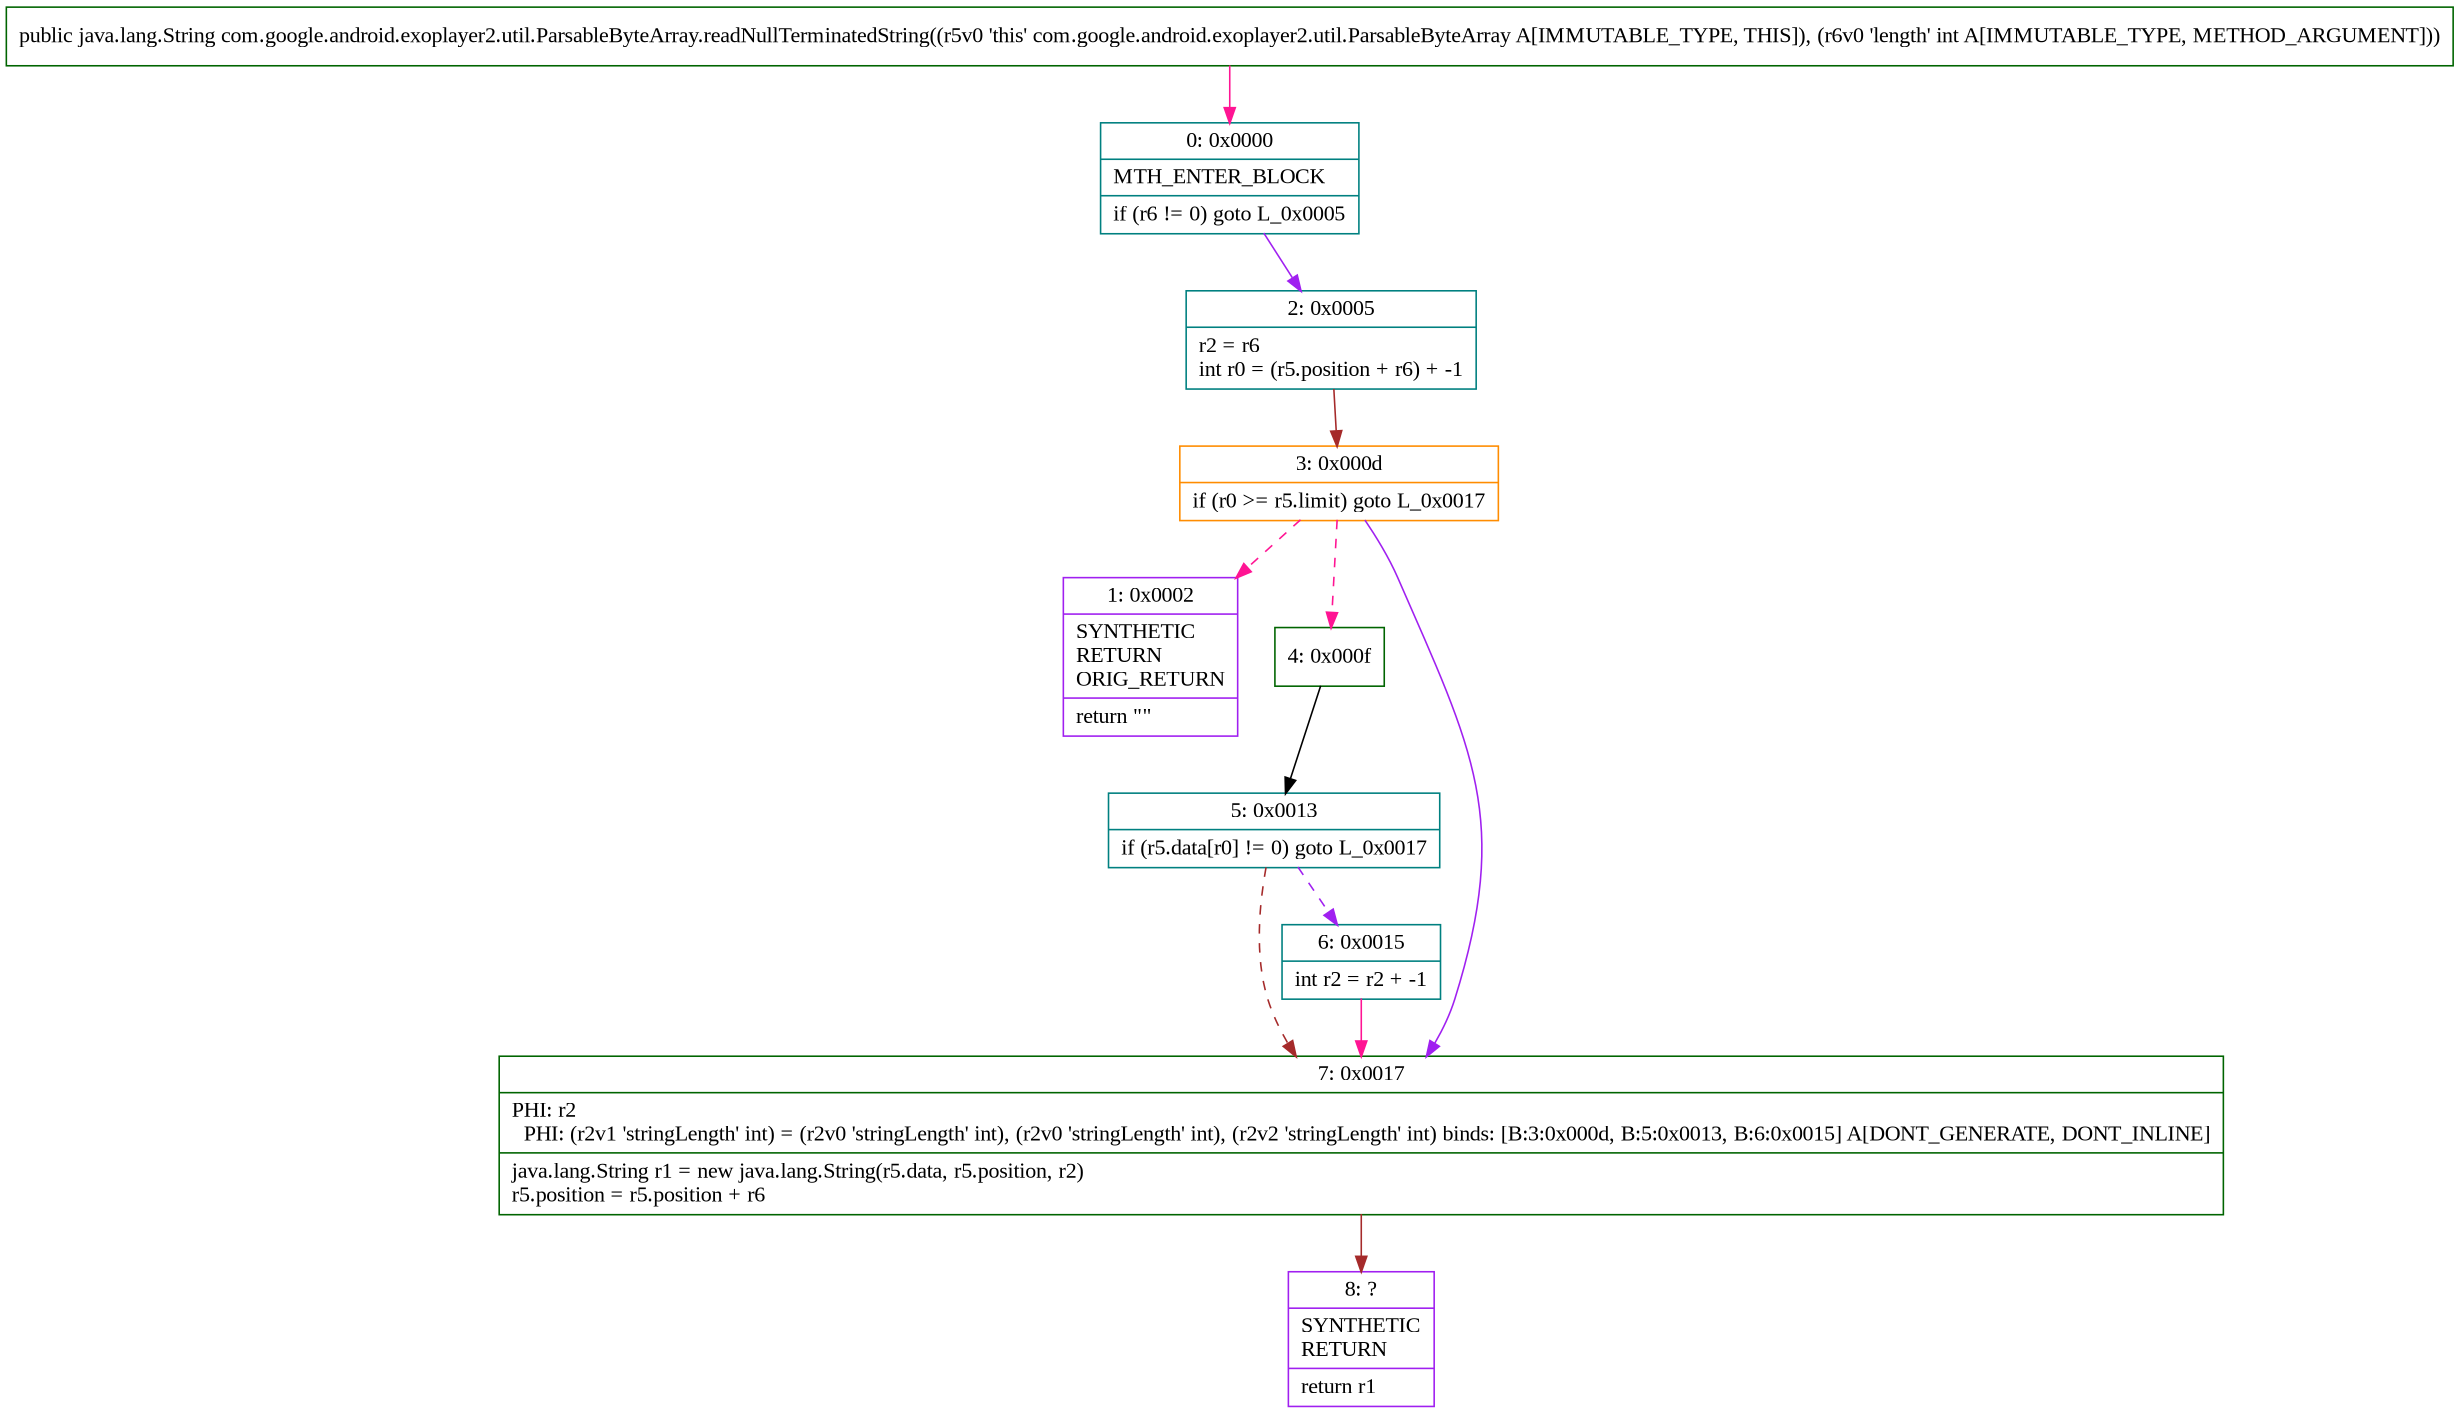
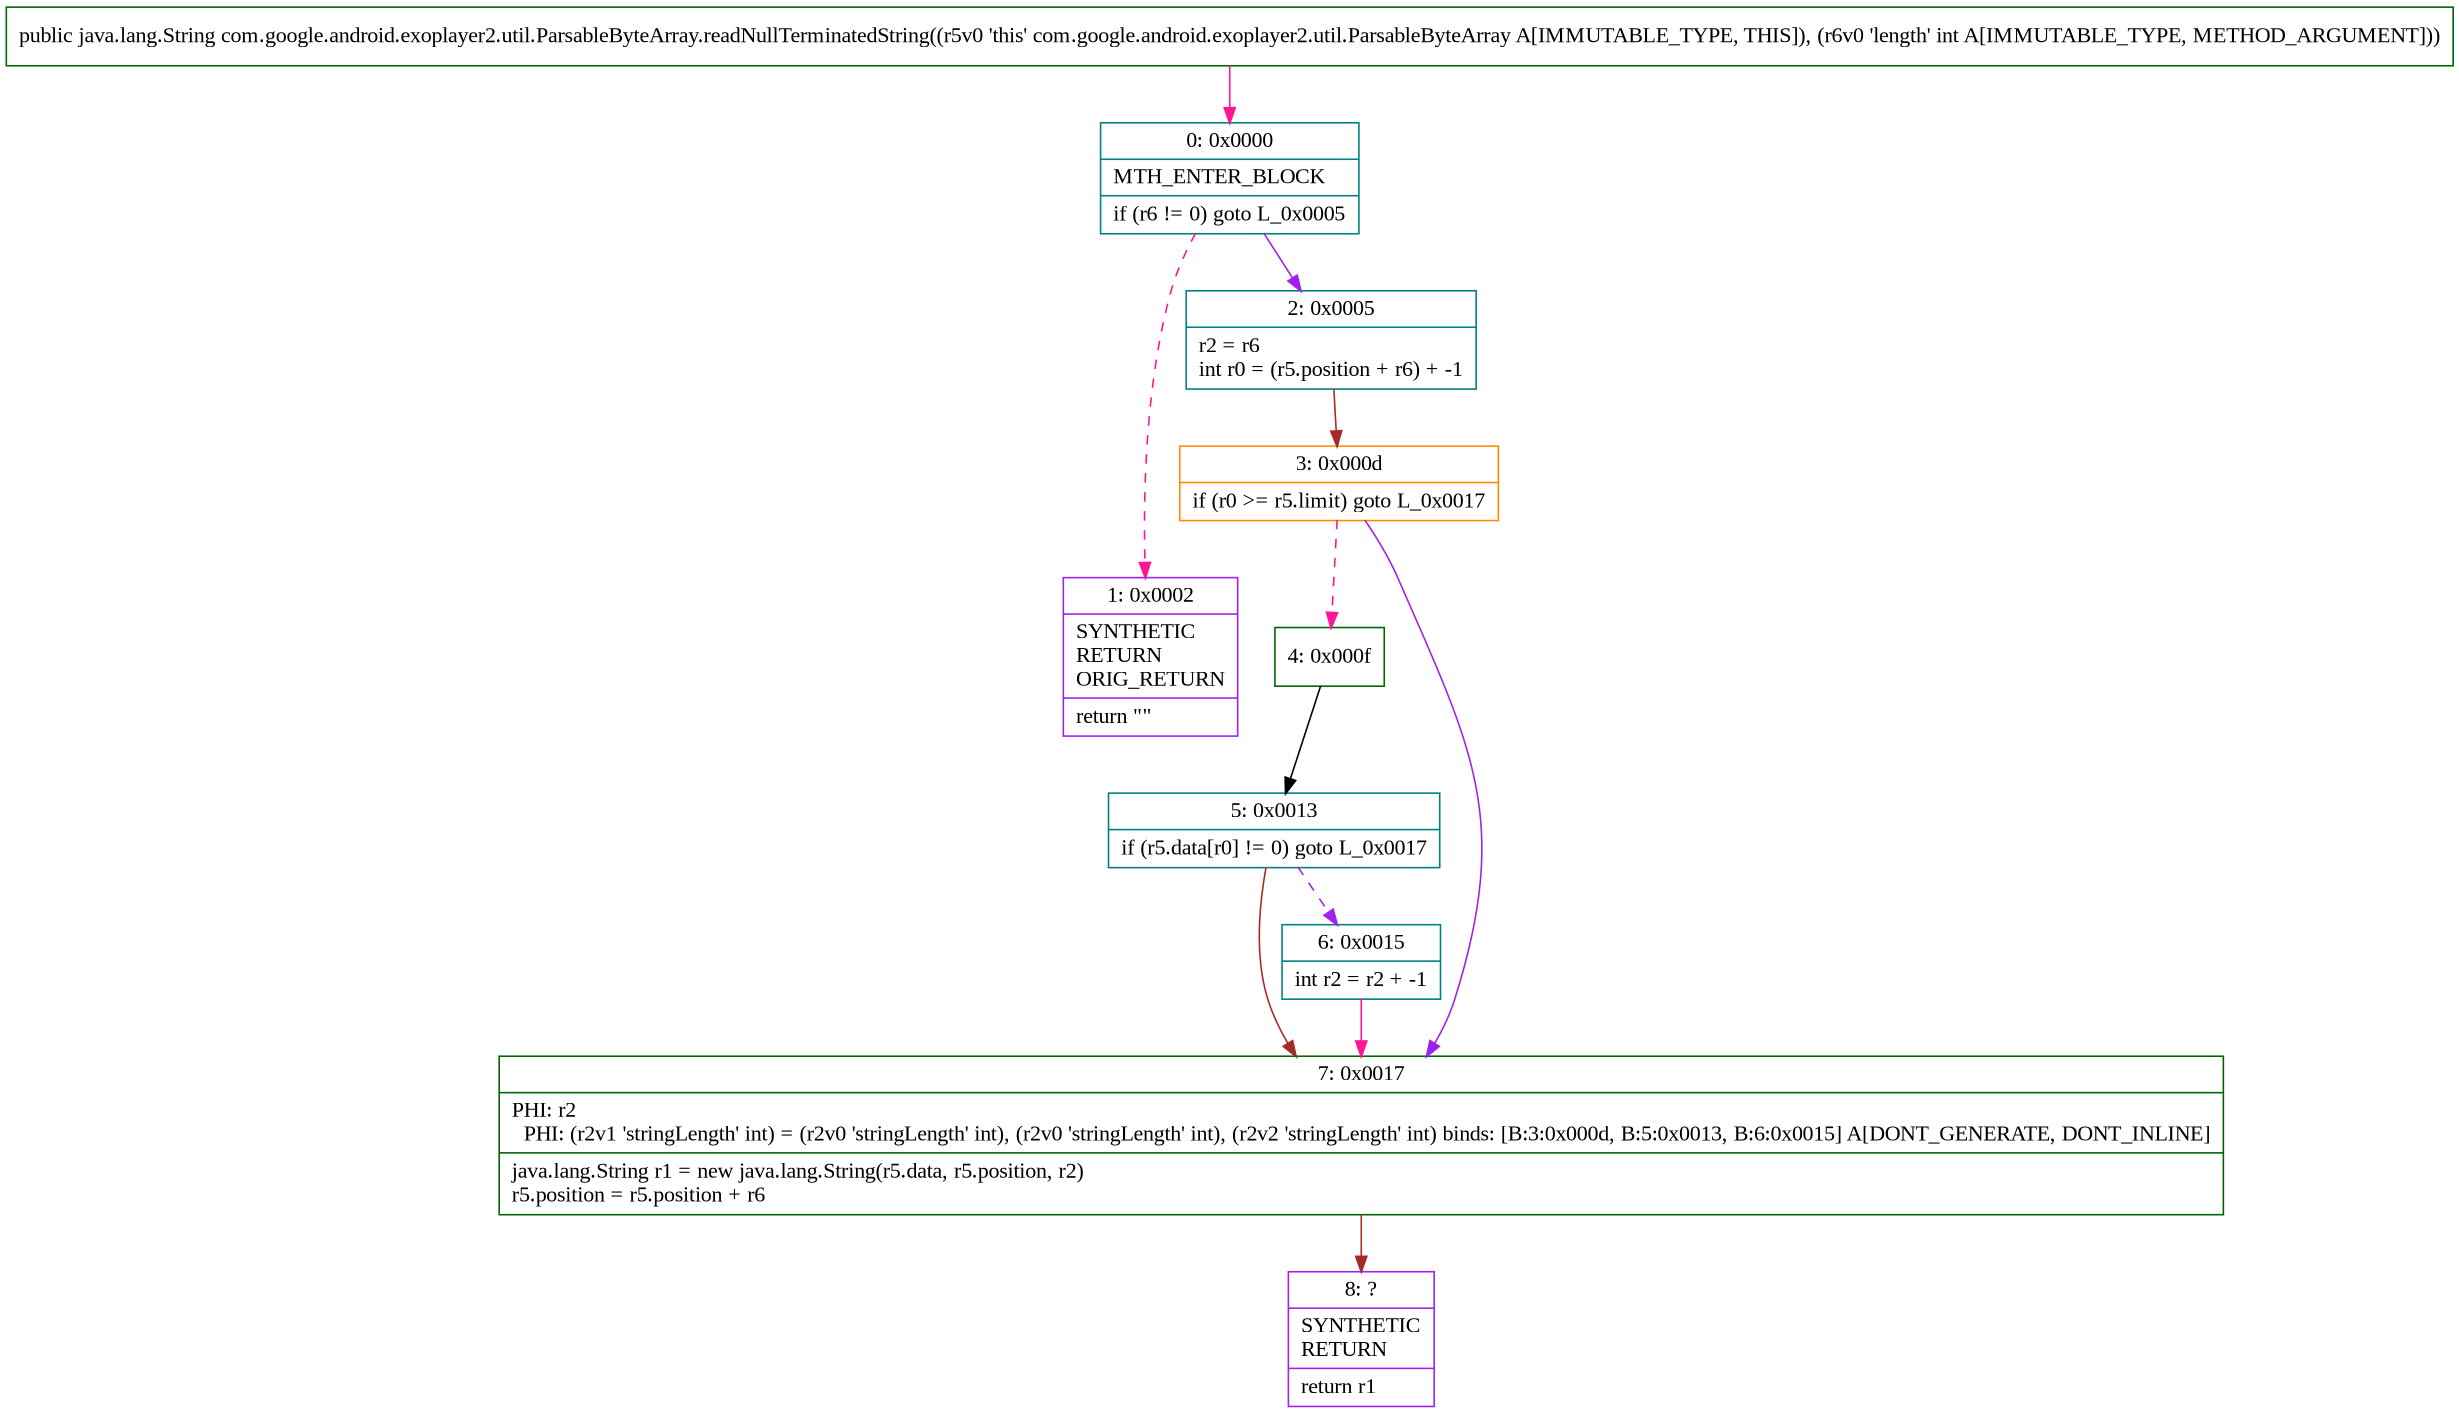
  digraph {
    fontname="Liberation Serif"
    node [color=teal fontname="Liberation Serif" shape=record]
    edge [color=deeppink fontname="Liberation Serif"]
    n1 [label="{0\:\ 0x0000|MTH_ENTER_BLOCK\l|if (r6 != 0) goto L_0x0005\l}"]
    n2 [color=purple label="{1\:\ 0x0002|SYNTHETIC\lRETURN\lORIG_RETURN\l|return \"\"\l}"]
    n3 [label="{2\:\ 0x0005|r2 = r6\lint r0 = (r5.position + r6) + \-1\l}"]
    n4 [color=darkorange label="{3\:\ 0x000d|if (r0 \>= r5.limit) goto L_0x0017\l}"]
    n5 [color=darkgreen label="{4\:\ 0x000f}"]
    n6 [color=darkgreen label="{7\:\ 0x0017|PHI: r2 \l  PHI: (r2v1 'stringLength' int) = (r2v0 'stringLength' int), (r2v0 'stringLength' int), (r2v2 'stringLength' int) binds: [B:3:0x000d, B:5:0x0013, B:6:0x0015] A[DONT_GENERATE, DONT_INLINE]\l|java.lang.String r1 = new java.lang.String(r5.data, r5.position, r2)\lr5.position = r5.position + r6\l}"]
    n7 [label="{5\:\ 0x0013|if (r5.data[r0] != 0) goto L_0x0017\l}"]
    n8 [color=purple label="{8\:\ ?|SYNTHETIC\lRETURN\l|return r1\l}"]
    n9 [label="{6\:\ 0x0015|int r2 = r2 + \-1\l}"]
    n10 [color=darkgreen label="{public java.lang.String com.google.android.exoplayer2.util.ParsableByteArray.readNullTerminatedString((r5v0 'this' com.google.android.exoplayer2.util.ParsableByteArray A[IMMUTABLE_TYPE, THIS]), (r6v0 'length' int A[IMMUTABLE_TYPE, METHOD_ARGUMENT])) }"]
-   n4 -> n2 [style=dashed]
+   n1 -> n2 [style=dashed]
    n1 -> n3 [color=purple]
    n3 -> n4 [color=brown]
    n4 -> n5 [style=dashed]
    n4 -> n6 [color=purple]
    n5 -> n7 [color=black]
    n6 -> n8 [color=brown]
-   n7 -> n6 [color=brown style=dashed]
+   n7 -> n6 [color=brown]
    n7 -> n9 [color=purple style=dashed]
    n9 -> n6
    n10 -> n1
  }
